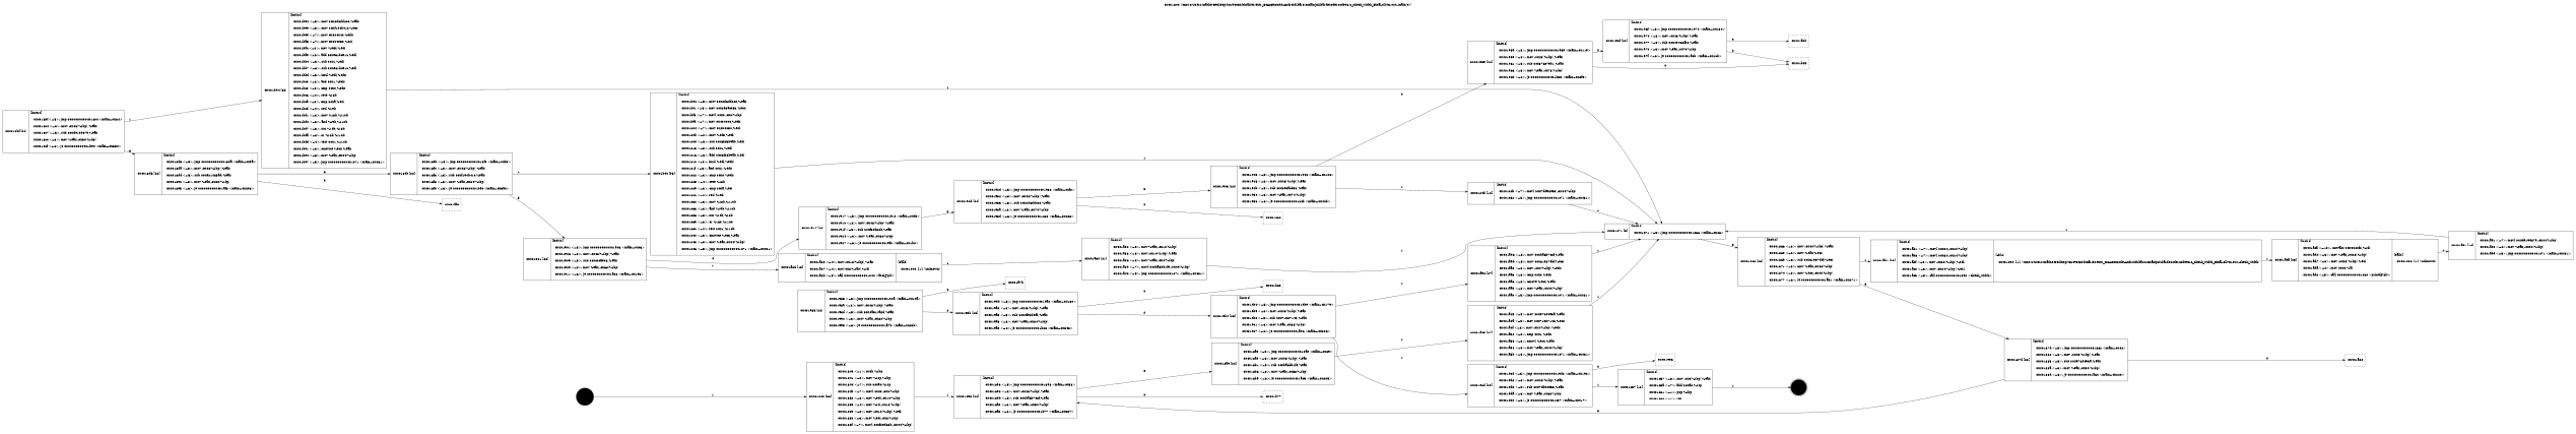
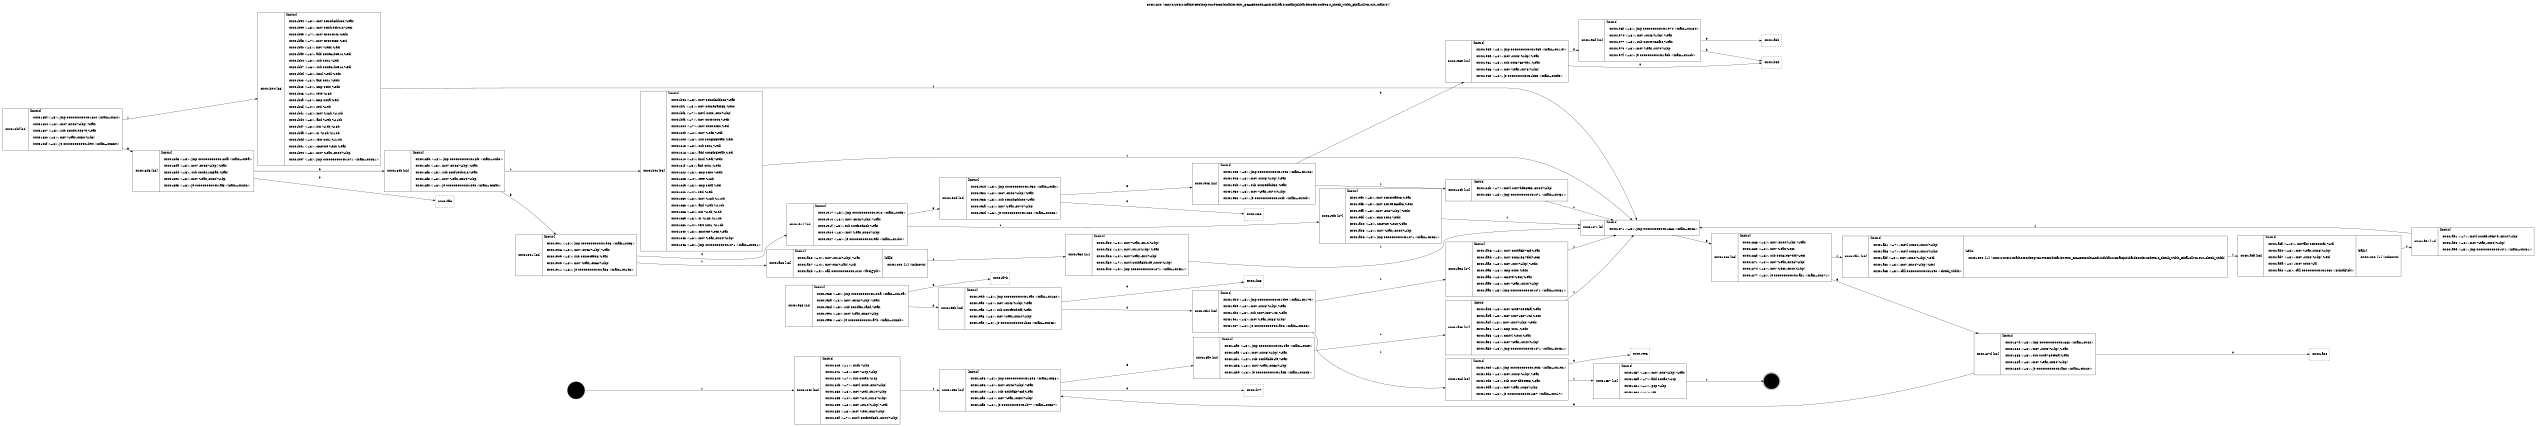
  digraph {
    label="0x401840 (/mnt/c/Users/mathe/Desktop/tcc/POCII/binaries/extr_BGAQRCode-Androidzbarsrcmainjnizbardecodercode93.c_check_width_Final-ollvm.out::main(0))"
    labelloc=t
    rankdir=LR
    node [shape=record]
    Entry [fillcolor=black height=0.3 shape=circle style=filled width=0.3]
    n2 [label="{\n     0x401840 [38]\l\n     | [instrs]\l\n     &nbsp;&nbsp;0x401840 \<+1\>: push %rbp\l\n     &nbsp;&nbsp;0x401841 \<+3\>: mov %rsp,%rbp\l\n     &nbsp;&nbsp;0x401844 \<+7\>: sub $0xa0,%rsp\l\n     &nbsp;&nbsp;0x40184b \<+7\>: movl $0x0,-0xc(%rbp)\l\n     &nbsp;&nbsp;0x401852 \<+3\>: mov %edi,-0x10(%rbp)\l\n     &nbsp;&nbsp;0x401855 \<+4\>: mov %rsi,-0x18(%rbp)\l\n     &nbsp;&nbsp;0x401859 \<+3\>: mov -0x10(%rbp),%edi\l\n     &nbsp;&nbsp;0x40185c \<+3\>: mov %edi,-0x8(%rbp)\l\n     &nbsp;&nbsp;0x40185f \<+7\>: movl $0xf2ed68b,-0x44(%rbp)\l\n  }"]
    n3 [label="{\n     0x401893 [22]\l\n     | [instrs]\l\n     &nbsp;&nbsp;0x401893 \<+5\>: jmp 0000000000401898 \<main+0x58\>\l\n     &nbsp;&nbsp;0x401898 \<+3\>: mov -0x48(%rbp),%eax\l\n     &nbsp;&nbsp;0x40189b \<+5\>: sub $0xba6b7c8f,%eax\l\n     &nbsp;&nbsp;0x4018a0 \<+3\>: mov %eax,-0x54(%rbp)\l\n     &nbsp;&nbsp;0x4018a3 \<+6\>: je 0000000000401b77 \<main+0x337\>\l\n  }"]
    n4 [label="{\n     0x401866 [23]\l\n     | [instrs]\l\n     &nbsp;&nbsp;0x401866 \<+3\>: mov -0x44(%rbp),%eax\l\n     &nbsp;&nbsp;0x401869 \<+2\>: mov %eax,%ecx\l\n     &nbsp;&nbsp;0x40186b \<+6\>: sub $0x81e879bf,%ecx\l\n     &nbsp;&nbsp;0x401871 \<+3\>: mov %eax,-0x48(%rbp)\l\n     &nbsp;&nbsp;0x401874 \<+3\>: mov %ecx,-0x4c(%rbp)\l\n     &nbsp;&nbsp;0x401877 \<+6\>: je 0000000000401ab1 \<main+0x271\>\l\n  }"]
    n5 [label="{\n     0x401ab1 [25]\l\n     | [instrs]\l\n     &nbsp;&nbsp;0x401ab1 \<+7\>: movl $0x64,-0x20(%rbp)\l\n     &nbsp;&nbsp;0x401ab8 \<+7\>: movl $0x64,-0x24(%rbp)\l\n     &nbsp;&nbsp;0x401abf \<+3\>: mov -0x20(%rbp),%edi\l\n     &nbsp;&nbsp;0x401ac2 \<+3\>: mov -0x24(%rbp),%esi\l\n     &nbsp;&nbsp;0x401ac5 \<+5\>: call 0000000000401390 \<check_width\>\l\n     | [calls]\l\n     &nbsp;&nbsp;0x401390 \{1\} (/mnt/c/Users/mathe/Desktop/tcc/POCII/binaries/extr_BGAQRCode-Androidzbarsrcmainjnizbardecodercode93.c_check_width_Final-ollvm.out::check_width)\l\n  }"]
    n6 [label="{\n     0x40187d [22]\l\n     | [instrs]\l\n     &nbsp;&nbsp;0x40187d \<+5\>: jmp 0000000000401882 \<main+0x42\>\l\n     &nbsp;&nbsp;0x401882 \<+3\>: mov -0x48(%rbp),%eax\l\n     &nbsp;&nbsp;0x401885 \<+5\>: sub $0x976e493a,%eax\l\n     &nbsp;&nbsp;0x40188a \<+3\>: mov %eax,-0x50(%rbp)\l\n     &nbsp;&nbsp;0x40188d \<+6\>: je 0000000000401a60 \<main+0x220\>\l\n  }"]
    n7 [label="{\n     0x401aca [23]\l\n     | [instrs]\l\n     &nbsp;&nbsp;0x401aca \<+10\>: movabs $0x4020f2,%rdi\l\n     &nbsp;&nbsp;0x401ad4 \<+3\>: mov %eax,-0x28(%rbp)\l\n     &nbsp;&nbsp;0x401ad7 \<+3\>: mov -0x28(%rbp),%esi\l\n     &nbsp;&nbsp;0x401ada \<+2\>: mov $0x0,%al\l\n     &nbsp;&nbsp;0x401adc \<+5\>: call 0000000000401030 \<printf@plt\>\l\n     | [calls]\l\n     &nbsp;&nbsp;0x401030 \{1\} (unknown)\l\n  }"]
    n8 [label="{\n     0x401a60\l\n  }" style=dashed]
    n9 [label="{\n     0x401ae1 [18]\l\n     | [instrs]\l\n     &nbsp;&nbsp;0x401ae1 \<+7\>: movl $0xde19e87e,-0x44(%rbp)\l\n     &nbsp;&nbsp;0x401ae8 \<+6\>: mov %eax,-0x90(%rbp)\l\n     &nbsp;&nbsp;0x401aee \<+5\>: jmp 0000000000401c71 \<main+0x431\>\l\n  }"]
    n10 [label="{\n     0x401b77\l\n  }" style=dashed]
    n11 [label="{\n     0x4018a9 [22]\l\n     | [instrs]\l\n     &nbsp;&nbsp;0x4018a9 \<+5\>: jmp 00000000004018ae \<main+0x6e\>\l\n     &nbsp;&nbsp;0x4018ae \<+3\>: mov -0x48(%rbp),%eax\l\n     &nbsp;&nbsp;0x4018b1 \<+5\>: sub $0xba6bb1fe,%eax\l\n     &nbsp;&nbsp;0x4018b6 \<+3\>: mov %eax,-0x58(%rbp)\l\n     &nbsp;&nbsp;0x4018b9 \<+6\>: je 0000000000401a45 \<main+0x205\>\l\n  }"]
    Exit [fillcolor=black height=0.3 peripheries=2 shape=circle style=filled width=0.3]
    n13 [label="{\n     0x401a45 [27]\l\n     | [instrs]\l\n     &nbsp;&nbsp;0x401a45 \<+5\>: mov $0x976e493a,%eax\l\n     &nbsp;&nbsp;0x401a4a \<+5\>: mov $0x71537148,%ecx\l\n     &nbsp;&nbsp;0x401a4f \<+3\>: mov -0x4(%rbp),%edx\l\n     &nbsp;&nbsp;0x401a52 \<+3\>: cmp $0x1,%edx\l\n     &nbsp;&nbsp;0x401a55 \<+3\>: cmovl %ecx,%eax\l\n     &nbsp;&nbsp;0x401a58 \<+3\>: mov %eax,-0x44(%rbp)\l\n     &nbsp;&nbsp;0x401a5b \<+5\>: jmp 0000000000401c71 \<main+0x431\>\l\n  }"]
    n14 [label="{\n     0x4019e6\l\n  }" style=dashed]
    n15 [label="{\n     0x401c71 [5]\l\n     | [instrs]\l\n     &nbsp;&nbsp;0x401c71 \<+5\>: jmp 0000000000401866 \<main+0x26\>\l\n  }"]
    n16 [label="{\n     0x4018bf [22]\l\n     | [instrs]\l\n     &nbsp;&nbsp;0x4018bf \<+5\>: jmp 00000000004018c4 \<main+0x84\>\l\n     &nbsp;&nbsp;0x4018c4 \<+3\>: mov -0x48(%rbp),%eax\l\n     &nbsp;&nbsp;0x4018c7 \<+5\>: sub $0xde19e87e,%eax\l\n     &nbsp;&nbsp;0x4018cc \<+3\>: mov %eax,-0x5c(%rbp)\l\n     &nbsp;&nbsp;0x4018cf \<+6\>: je 0000000000401b94 \<main+0x354\>\l\n  }"]
    n17 [label="{\n     0x401b94 [88]\l\n     | [instrs]\l\n     &nbsp;&nbsp;0x401b94 \<+5\>: mov $0x2d6dd2c0,%eax\l\n     &nbsp;&nbsp;0x401b99 \<+5\>: mov $0xf1e4b41c,%ecx\l\n     &nbsp;&nbsp;0x401b9e \<+7\>: mov 0x40404c,%edx\l\n     &nbsp;&nbsp;0x401ba5 \<+7\>: mov 0x404050,%esi\l\n     &nbsp;&nbsp;0x401bac \<+2\>: mov %edx,%edi\l\n     &nbsp;&nbsp;0x401bae \<+6\>: add $0xe61bc91c,%edi\l\n     &nbsp;&nbsp;0x401bb4 \<+3\>: sub $0x1,%edi\l\n     &nbsp;&nbsp;0x401bb7 \<+6\>: sub $0xe61bc91c,%edi\l\n     &nbsp;&nbsp;0x401bbd \<+3\>: imul %edi,%edx\l\n     &nbsp;&nbsp;0x401bc0 \<+3\>: and $0x1,%edx\l\n     &nbsp;&nbsp;0x401bc3 \<+3\>: cmp $0x0,%edx\l\n     &nbsp;&nbsp;0x401bc6 \<+4\>: sete %r8b\l\n     &nbsp;&nbsp;0x401bca \<+3\>: cmp $0xa,%esi\l\n     &nbsp;&nbsp;0x401bcd \<+4\>: setl %r9b\l\n     &nbsp;&nbsp;0x401bd1 \<+3\>: mov %r8b,%r10b\l\n     &nbsp;&nbsp;0x401bd4 \<+3\>: and %r9b,%r10b\l\n     &nbsp;&nbsp;0x401bd7 \<+3\>: xor %r9b,%r8b\l\n     &nbsp;&nbsp;0x401bda \<+3\>: or %r8b,%r10b\l\n     &nbsp;&nbsp;0x401bdd \<+4\>: test $0x1,%r10b\l\n     &nbsp;&nbsp;0x401be1 \<+3\>: cmovne %ecx,%eax\l\n     &nbsp;&nbsp;0x401be4 \<+3\>: mov %eax,-0x44(%rbp)\l\n     &nbsp;&nbsp;0x401be7 \<+5\>: jmp 0000000000401c71 \<main+0x431\>\l\n  }"]
    n18 [label="{\n     0x4018d5 [22]\l\n     | [instrs]\l\n     &nbsp;&nbsp;0x4018d5 \<+5\>: jmp 00000000004018da \<main+0x9a\>\l\n     &nbsp;&nbsp;0x4018da \<+3\>: mov -0x48(%rbp),%eax\l\n     &nbsp;&nbsp;0x4018dd \<+5\>: sub $0xe21485ad,%eax\l\n     &nbsp;&nbsp;0x4018e2 \<+3\>: mov %eax,-0x60(%rbp)\l\n     &nbsp;&nbsp;0x4018e5 \<+6\>: je 0000000000401af3 \<main+0x2b3\>\l\n  }"]
    n19 [label="{\n     0x401c57 [12]\l\n     | [instrs]\l\n     &nbsp;&nbsp;0x401c57 \<+3\>: mov -0xc(%rbp),%eax\l\n     &nbsp;&nbsp;0x401c5a \<+7\>: add $0xa0,%rsp\l\n     &nbsp;&nbsp;0x401c61 \<+1\>: pop %rbp\l\n     &nbsp;&nbsp;0x401c62 \<+1\>: ret\l\n  }"]
    n20 [label="{\n     0x401af3\l\n  }" style=dashed]
    n21 [label="{\n     0x4018eb [22]\l\n     | [instrs]\l\n     &nbsp;&nbsp;0x4018eb \<+5\>: jmp 00000000004018f0 \<main+0xb0\>\l\n     &nbsp;&nbsp;0x4018f0 \<+3\>: mov -0x48(%rbp),%eax\l\n     &nbsp;&nbsp;0x4018f3 \<+5\>: sub $0xf1e4b41c,%eax\l\n     &nbsp;&nbsp;0x4018f8 \<+3\>: mov %eax,-0x64(%rbp)\l\n     &nbsp;&nbsp;0x4018fb \<+6\>: je 0000000000401bec \<main+0x3ac\>\l\n  }"]
    n22 [label="{\n     0x401bec [95]\l\n     | [instrs]\l\n     &nbsp;&nbsp;0x401bec \<+5\>: mov $0x2d6dd2c0,%eax\l\n     &nbsp;&nbsp;0x401bf1 \<+5\>: mov $0x2e3acb53,%ecx\l\n     &nbsp;&nbsp;0x401bf6 \<+7\>: movl $0x0,-0xc(%rbp)\l\n     &nbsp;&nbsp;0x401bfd \<+7\>: mov 0x40404c,%edx\l\n     &nbsp;&nbsp;0x401c04 \<+7\>: mov 0x404050,%esi\l\n     &nbsp;&nbsp;0x401c0b \<+2\>: mov %edx,%edi\l\n     &nbsp;&nbsp;0x401c0d \<+6\>: sub $0x6f25b9ab,%edi\l\n     &nbsp;&nbsp;0x401c13 \<+3\>: sub $0x1,%edi\l\n     &nbsp;&nbsp;0x401c16 \<+6\>: add $0x6f25b9ab,%edi\l\n     &nbsp;&nbsp;0x401c1c \<+3\>: imul %edi,%edx\l\n     &nbsp;&nbsp;0x401c1f \<+3\>: and $0x1,%edx\l\n     &nbsp;&nbsp;0x401c22 \<+3\>: cmp $0x0,%edx\l\n     &nbsp;&nbsp;0x401c25 \<+4\>: sete %r8b\l\n     &nbsp;&nbsp;0x401c29 \<+3\>: cmp $0xa,%esi\l\n     &nbsp;&nbsp;0x401c2c \<+4\>: setl %r9b\l\n     &nbsp;&nbsp;0x401c30 \<+3\>: mov %r8b,%r10b\l\n     &nbsp;&nbsp;0x401c33 \<+3\>: and %r9b,%r10b\l\n     &nbsp;&nbsp;0x401c36 \<+3\>: xor %r9b,%r8b\l\n     &nbsp;&nbsp;0x401c39 \<+3\>: or %r8b,%r10b\l\n     &nbsp;&nbsp;0x401c3c \<+4\>: test $0x1,%r10b\l\n     &nbsp;&nbsp;0x401c40 \<+3\>: cmovne %ecx,%eax\l\n     &nbsp;&nbsp;0x401c43 \<+3\>: mov %eax,-0x44(%rbp)\l\n     &nbsp;&nbsp;0x401c46 \<+5\>: jmp 0000000000401c71 \<main+0x431\>\l\n  }"]
    n23 [label="{\n     0x401901 [22]\l\n     | [instrs]\l\n     &nbsp;&nbsp;0x401901 \<+5\>: jmp 0000000000401906 \<main+0xc6\>\l\n     &nbsp;&nbsp;0x401906 \<+3\>: mov -0x48(%rbp),%eax\l\n     &nbsp;&nbsp;0x401909 \<+5\>: sub $0xc0cae03,%eax\l\n     &nbsp;&nbsp;0x40190e \<+3\>: mov %eax,-0x68(%rbp)\l\n     &nbsp;&nbsp;0x401911 \<+6\>: je 0000000000401a23 \<main+0x1e3\>\l\n  }"]
    n24 [label="{\n     0x401a23 [13]\l\n     | [instrs]\l\n     &nbsp;&nbsp;0x401a23 \<+4\>: mov -0x18(%rbp),%rax\l\n     &nbsp;&nbsp;0x401a27 \<+4\>: mov 0x8(%rax),%rdi\l\n     &nbsp;&nbsp;0x401a2b \<+5\>: call 0000000000401040 \<atoi@plt\>\l\n     | [calls]\l\n     &nbsp;&nbsp;0x401040 \{1\} (unknown)\l\n  }"]
    n25 [label="{\n     0x401917 [22]\l\n     | [instrs]\l\n     &nbsp;&nbsp;0x401917 \<+5\>: jmp 000000000040191c \<main+0xdc\>\l\n     &nbsp;&nbsp;0x40191c \<+3\>: mov -0x48(%rbp),%eax\l\n     &nbsp;&nbsp;0x40191f \<+5\>: sub $0xf2ed68b,%eax\l\n     &nbsp;&nbsp;0x401924 \<+3\>: mov %eax,-0x6c(%rbp)\l\n     &nbsp;&nbsp;0x401927 \<+6\>: je 00000000004019f0 \<main+0x1b0\>\l\n  }"]
    n26 [label="{\n     0x4019cd [25]\l\n     | [instrs]\l\n     &nbsp;&nbsp;0x4019cd \<+5\>: jmp 00000000004019d2 \<main+0x192\>\l\n     &nbsp;&nbsp;0x4019d2 \<+3\>: mov -0x48(%rbp),%eax\l\n     &nbsp;&nbsp;0x4019d5 \<+5\>: sub $0x7dd98e53,%eax\l\n     &nbsp;&nbsp;0x4019da \<+6\>: mov %eax,-0x8c(%rbp)\l\n     &nbsp;&nbsp;0x4019e0 \<+6\>: je 0000000000401c57 \<main+0x417\>\l\n  }"]
    n27 [label="{\n     0x401a30 [21]\l\n     | [instrs]\l\n     &nbsp;&nbsp;0x401a30 \<+3\>: mov %eax,-0x1c(%rbp)\l\n     &nbsp;&nbsp;0x401a33 \<+3\>: mov -0x1c(%rbp),%eax\l\n     &nbsp;&nbsp;0x401a36 \<+3\>: mov %eax,-0x4(%rbp)\l\n     &nbsp;&nbsp;0x401a39 \<+7\>: movl $0xba6bb1fe,-0x44(%rbp)\l\n     &nbsp;&nbsp;0x401a40 \<+5\>: jmp 0000000000401c71 \<main+0x431\>\l\n  }"]
+   n28 [label="{\n     0x4019f0 [27]\l\n     | [instrs]\l\n     &nbsp;&nbsp;0x4019f0 \<+5\>: mov $0xc0cae03,%eax\l\n     &nbsp;&nbsp;0x4019f5 \<+5\>: mov $0x49466fb8,%ecx\l\n     &nbsp;&nbsp;0x4019fa \<+3\>: mov -0x8(%rbp),%edx\l\n     &nbsp;&nbsp;0x4019fd \<+3\>: cmp $0x2,%edx\l\n     &nbsp;&nbsp;0x401a00 \<+3\>: cmovne %ecx,%eax\l\n     &nbsp;&nbsp;0x401a03 \<+3\>: mov %eax,-0x44(%rbp)\l\n     &nbsp;&nbsp;0x401a06 \<+5\>: jmp 0000000000401c71 \<main+0x431\>\l\n  }"]
    n29 [label="{\n     0x40192d [22]\l\n     | [instrs]\l\n     &nbsp;&nbsp;0x40192d \<+5\>: jmp 0000000000401932 \<main+0xf2\>\l\n     &nbsp;&nbsp;0x401932 \<+3\>: mov -0x48(%rbp),%eax\l\n     &nbsp;&nbsp;0x401935 \<+5\>: sub $0x2d6dd2c0,%eax\l\n     &nbsp;&nbsp;0x40193a \<+3\>: mov %eax,-0x70(%rbp)\l\n     &nbsp;&nbsp;0x40193d \<+6\>: je 0000000000401c63 \<main+0x423\>\l\n  }"]
    n30 [label="{\n     0x401a96 [27]\l\n     | [instrs]\l\n     &nbsp;&nbsp;0x401a96 \<+5\>: mov $0xba6b7c8f,%eax\l\n     &nbsp;&nbsp;0x401a9b \<+5\>: mov $0x81e879bf,%ecx\l\n     &nbsp;&nbsp;0x401aa0 \<+3\>: mov -0x4(%rbp),%edx\l\n     &nbsp;&nbsp;0x401aa3 \<+3\>: cmp $0x0,%edx\l\n     &nbsp;&nbsp;0x401aa6 \<+3\>: cmove %ecx,%eax\l\n     &nbsp;&nbsp;0x401aa9 \<+3\>: mov %eax,-0x44(%rbp)\l\n     &nbsp;&nbsp;0x401aac \<+5\>: jmp 0000000000401c71 \<main+0x431\>\l\n  }"]
    n31 [label="{\n     0x401c63\l\n  }" style=dashed]
    n32 [label="{\n     0x401943 [22]\l\n     | [instrs]\l\n     &nbsp;&nbsp;0x401943 \<+5\>: jmp 0000000000401948 \<main+0x108\>\l\n     &nbsp;&nbsp;0x401948 \<+3\>: mov -0x48(%rbp),%eax\l\n     &nbsp;&nbsp;0x40194b \<+5\>: sub $0x2e3acb53,%eax\l\n     &nbsp;&nbsp;0x401950 \<+3\>: mov %eax,-0x74(%rbp)\l\n     &nbsp;&nbsp;0x401953 \<+6\>: je 0000000000401c4b \<main+0x40b\>\l\n  }"]
    n33 [label="{\n     0x4019b4 [25]\l\n     | [instrs]\l\n     &nbsp;&nbsp;0x4019b4 \<+5\>: jmp 00000000004019b9 \<main+0x179\>\l\n     &nbsp;&nbsp;0x4019b9 \<+3\>: mov -0x48(%rbp),%eax\l\n     &nbsp;&nbsp;0x4019bc \<+5\>: sub $0x71537148,%eax\l\n     &nbsp;&nbsp;0x4019c1 \<+6\>: mov %eax,-0x88(%rbp)\l\n     &nbsp;&nbsp;0x4019c7 \<+6\>: je 0000000000401a96 \<main+0x256\>\l\n  }"]
    n34 [label="{\n     0x401c4b [12]\l\n     | [instrs]\l\n     &nbsp;&nbsp;0x401c4b \<+7\>: movl $0x7dd98e53,-0x44(%rbp)\l\n     &nbsp;&nbsp;0x401c52 \<+5\>: jmp 0000000000401c71 \<main+0x431\>\l\n  }"]
    n35 [label="{\n     0x401959 [22]\l\n     | [instrs]\l\n     &nbsp;&nbsp;0x401959 \<+5\>: jmp 000000000040195e \<main+0x11e\>\l\n     &nbsp;&nbsp;0x40195e \<+3\>: mov -0x48(%rbp),%eax\l\n     &nbsp;&nbsp;0x401961 \<+5\>: sub $0x376c7eb1,%eax\l\n     &nbsp;&nbsp;0x401966 \<+3\>: mov %eax,-0x78(%rbp)\l\n     &nbsp;&nbsp;0x401969 \<+6\>: je 0000000000401b35 \<main+0x2f5\>\l\n  }"]
    n36 [label="{\n     0x401b83\l\n  }" style=dashed]
    n37 [label="{\n     0x401b35\l\n  }" style=dashed]
    n38 [label="{\n     0x40196f [22]\l\n     | [instrs]\l\n     &nbsp;&nbsp;0x40196f \<+5\>: jmp 0000000000401974 \<main+0x134\>\l\n     &nbsp;&nbsp;0x401974 \<+3\>: mov -0x48(%rbp),%eax\l\n     &nbsp;&nbsp;0x401977 \<+5\>: sub $0x49466fb8,%eax\l\n     &nbsp;&nbsp;0x40197c \<+3\>: mov %eax,-0x7c(%rbp)\l\n     &nbsp;&nbsp;0x40197f \<+6\>: je 0000000000401a0b \<main+0x1cb\>\l\n  }"]
    n39 [label="{\n     0x40199b [25]\l\n     | [instrs]\l\n     &nbsp;&nbsp;0x40199b \<+5\>: jmp 00000000004019a0 \<main+0x160\>\l\n     &nbsp;&nbsp;0x4019a0 \<+3\>: mov -0x48(%rbp),%eax\l\n     &nbsp;&nbsp;0x4019a3 \<+5\>: sub $0x4fe2d4fd,%eax\l\n     &nbsp;&nbsp;0x4019a8 \<+6\>: mov %eax,-0x84(%rbp)\l\n     &nbsp;&nbsp;0x4019ae \<+6\>: je 0000000000401b83 \<main+0x343\>\l\n  }"]
    n40 [label="{\n     0x401a0b\l\n  }" style=dashed]
    n41 [label="{\n     0x401a7b\l\n  }" style=dashed]
    n42 [label="{\n     0x401985 [22]\l\n     | [instrs]\l\n     &nbsp;&nbsp;0x401985 \<+5\>: jmp 000000000040198a \<main+0x14a\>\l\n     &nbsp;&nbsp;0x40198a \<+3\>: mov -0x48(%rbp),%eax\l\n     &nbsp;&nbsp;0x40198d \<+5\>: sub $0x4a514a2d,%eax\l\n     &nbsp;&nbsp;0x401992 \<+3\>: mov %eax,-0x80(%rbp)\l\n     &nbsp;&nbsp;0x401995 \<+6\>: je 0000000000401a7b \<main+0x23b\>\l\n  }"]
    Entry -> n2 [label=" 1"]
    n2 -> n3 [label=" 1"]
    n3 -> n10 [label=" 0"]
    n3 -> n11 [label=" 8"]
    n4 -> n5 [label=" 1"]
    n4 -> n6 [label=" 8"]
    n5 -> n7 [label=" 1"]
    n6 -> n3 [label=" 8"]
    n6 -> n8 [label=" 0"]
    n7 -> n9 [label=" 1"]
    n9 -> n15 [label=" 1"]
    n11 -> n13 [label=" 1"]
    n13 -> n15 [label=" 1"]
    n15 -> n4 [label=" 8"]
    n16 -> n17 [label=" 1"]
    n16 -> n18 [label=" 6"]
    n17 -> n15 [label=" 1"]
    n18 -> n20 [label=" 0"]
    n18 -> n21 [label=" 6"]
    n19 -> Exit [label=" 1"]
    n21 -> n22 [label=" 1"]
    n21 -> n23 [label=" 5"]
    n22 -> n15 [label=" 1"]
    n23 -> n24 [label=" 1"]
    n23 -> n25 [label=" 4"]
    n24 -> n27 [label=" 1"]
+   n25 -> n28 [label=" 1"]
    n25 -> n29 [label=" 3"]
    n26 -> n14 [label=" 0"]
    n26 -> n19 [label=" 1"]
    n27 -> n15 [label=" 1"]
+   n28 -> n15 [label=" 1"]
    n29 -> n31 [label=" 0"]
    n29 -> n32 [label=" 3"]
    n30 -> n15 [label=" 1"]
    n32 -> n34 [label=" 1"]
    n32 -> n35 [label=" 2"]
    n33 -> n26 [label=" 1"]
    n33 -> n30 [label=" 1"]
    n34 -> n15 [label=" 1"]
    n35 -> n37 [label=" 0"]
    n35 -> n38 [label=" 2"]
    n38 -> n37 [label=" 2"]
    n38 -> n40 [label=" 0"]
    n39 -> n33 [label=" 2"]
    n39 -> n36 [label=" 0"]
    n42 -> n39 [label=" 2"]
    n42 -> n41 [label=" 0"]
  }
